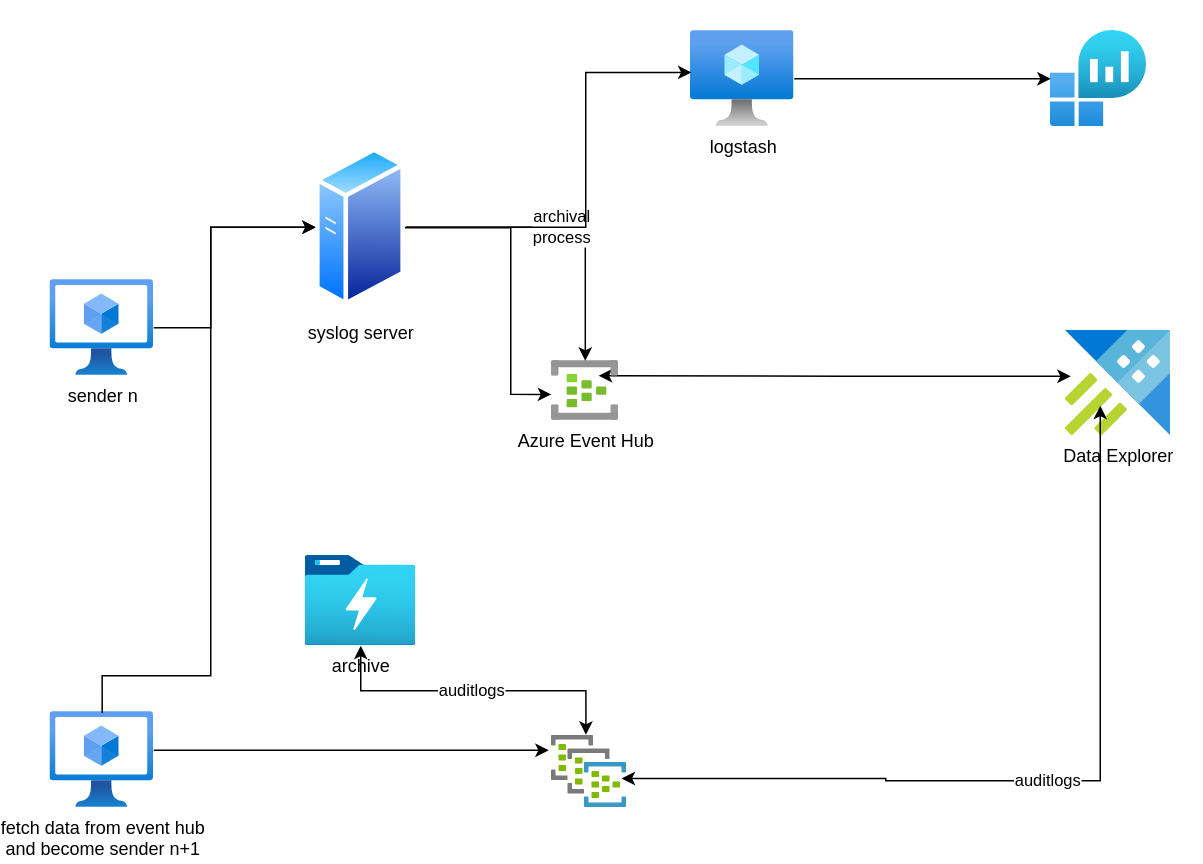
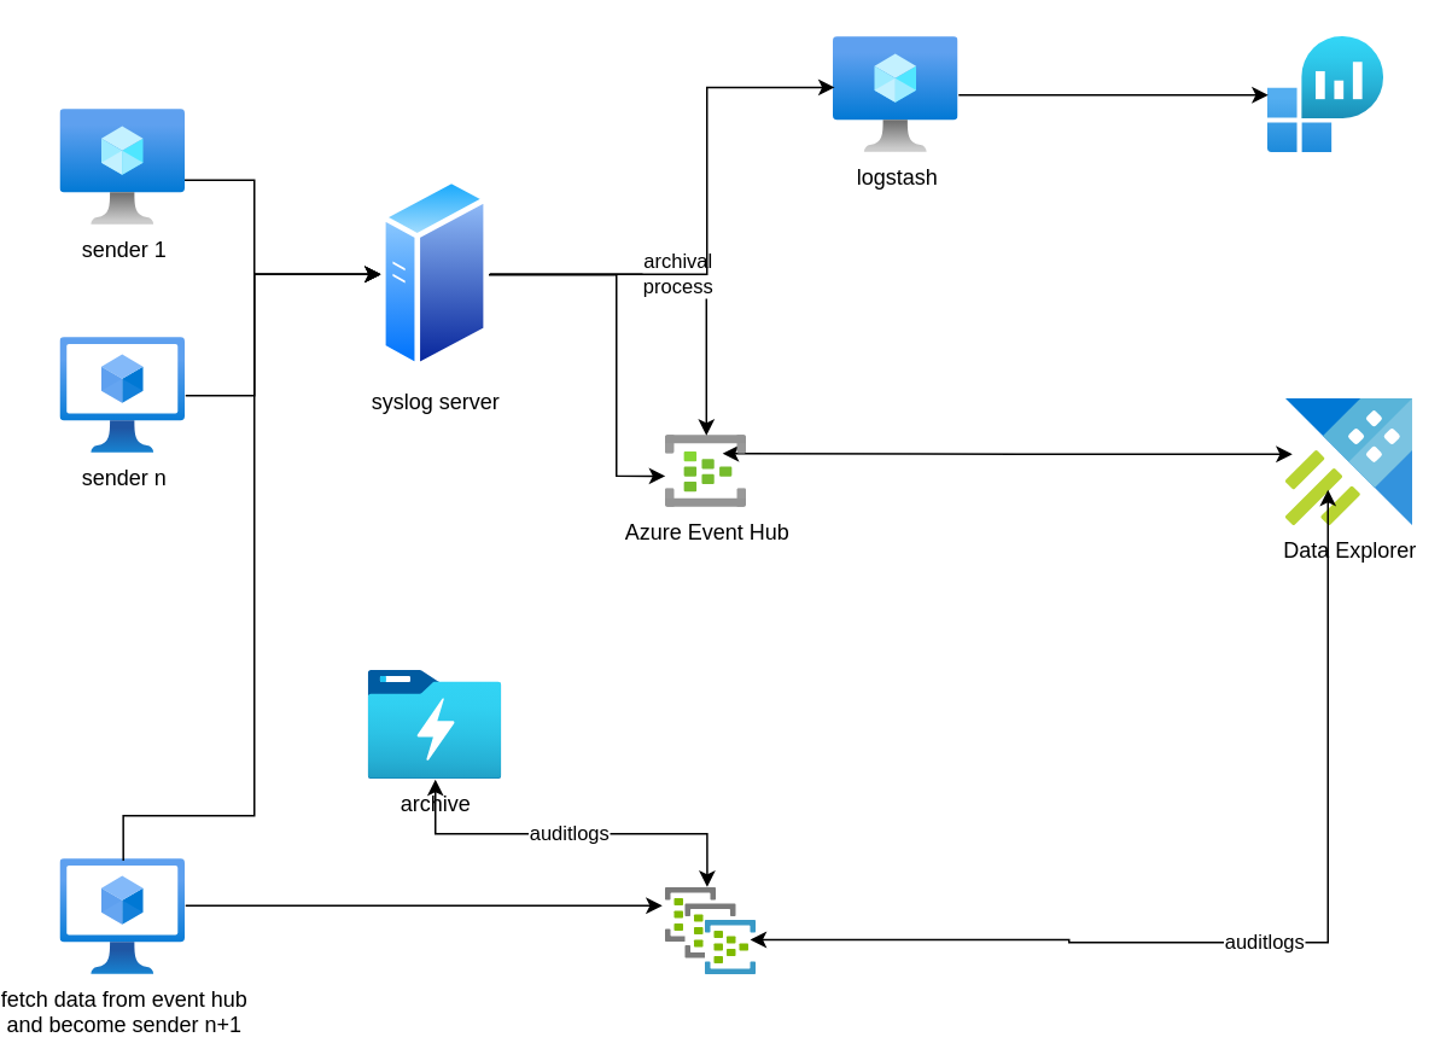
  <mxCell id="0" />
  <mxCell id="1" parent="0" />
  <mxCell id="2" style="edgeStyle=orthogonalEdgeStyle;rounded=0;orthogonalLoop=1;jettySize=auto;html=1;" edge="1" parent="1" source="11" target="13"><mxGeometry relative="1" as="geometry"><mxPoint x="91.21" y="227.5" as="sourcePoint" /><mxPoint x="167" y="151" as="targetPoint" /><Array as="points"><mxPoint x="127" y="218" /><mxPoint x="127" y="151" /></Array></mxGeometry></mxCell>
  <mxCell id="3" value="Data Explorer" style="image;sketch=0;aspect=fixed;html=1;points=[];align=center;fontSize=12;image=img/lib/mscae/Azure_Data_Explorer_Clusters.svg;" parent="1" vertex="1"><mxGeometry x="697" y="220" width="70" height="70" as="geometry" /></mxCell>
  <mxCell id="4" value="" style="edgeStyle=orthogonalEdgeStyle;rounded=0;orthogonalLoop=1;jettySize=auto;html=1;exitX=0.048;exitY=0.433;exitDx=0;exitDy=0;entryX=0.701;entryY=0.25;entryDx=0;entryDy=0;entryPerimeter=0;exitPerimeter=0;endArrow=classic;endFill=1;startArrow=classic;startFill=1;" parent="1" source="3" target="7" edge="1"><mxGeometry relative="1" as="geometry"><mxPoint x="1292" y="280" as="sourcePoint" /><mxPoint x="1178.33" y="280" as="targetPoint" /></mxGeometry></mxCell>
+ <mxCell id="5" style="edgeStyle=orthogonalEdgeStyle;rounded=0;orthogonalLoop=1;jettySize=auto;html=1;exitX=0.923;exitY=0.609;exitDx=0;exitDy=0;exitPerimeter=0;" parent="1" source="9" target="13" edge="1"><mxGeometry relative="1" as="geometry"><mxPoint x="81.79" y="85.8" as="sourcePoint" /><mxPoint x="167" y="151" as="targetPoint" /><Array as="points"><mxPoint x="127" y="99" /><mxPoint x="127" y="151" /></Array></mxGeometry></mxCell>
  <mxCell id="6" value="" style="image;sketch=0;aspect=fixed;html=1;points=[];align=center;fontSize=12;image=img/lib/mscae/Dedicated_Event_Hub.svg;" parent="1" vertex="1"><mxGeometry x="354.33" y="490" width="50" height="48" as="geometry" /></mxCell>
  <mxCell id="7" value="Azure Event Hub" style="image;aspect=fixed;html=1;points=[];align=center;fontSize=12;image=img/lib/azure2/analytics/Event_Hubs.svg;" parent="1" vertex="1"><mxGeometry x="354.33" y="240" width="44.67" height="40" as="geometry" /></mxCell>
  <mxCell id="8" value="archive" style="image;aspect=fixed;html=1;points=[];align=center;fontSize=12;image=img/lib/azure2/storage/Data_Lake_Storage_Gen1.svg;" vertex="1" parent="1"><mxGeometry x="190.08" y="370" width="73.84" height="60" as="geometry" /></mxCell>
+ <mxCell id="9" value="sender 1" style="image;aspect=fixed;html=1;points=[];align=center;fontSize=12;image=img/lib/azure2/compute/Virtual_Machine.svg;" vertex="1" parent="1"><mxGeometry x="20" y="60" width="69" height="64" as="geometry" /></mxCell>
  <mxCell id="10" style="edgeStyle=orthogonalEdgeStyle;rounded=0;orthogonalLoop=1;jettySize=auto;html=1;entryX=-0.007;entryY=0.561;entryDx=0;entryDy=0;entryPerimeter=0;" edge="1" parent="1" target="7"><mxGeometry relative="1" as="geometry"><mxPoint x="227" y="151.267" as="sourcePoint" /><mxPoint x="348.318" y="239.98" as="targetPoint" /><Array as="points"><mxPoint x="327" y="151" /><mxPoint x="327" y="262" /></Array></mxGeometry></mxCell>
  <mxCell id="11" value="sender n" style="image;aspect=fixed;html=1;points=[];align=center;fontSize=12;image=img/lib/azure2/compute/Virtual_Machines_Classic.svg;" vertex="1" parent="1"><mxGeometry x="20" y="186" width="69" height="64" as="geometry" /></mxCell>
  <mxCell id="12" value="archival&lt;div&gt;process&lt;/div&gt;" style="edgeStyle=orthogonalEdgeStyle;rounded=0;orthogonalLoop=1;jettySize=auto;html=1;" edge="1" parent="1" source="13" target="7"><mxGeometry relative="1" as="geometry"><mxPoint x="215" y="199" as="sourcePoint" /></mxGeometry></mxCell>
  <mxCell id="13" value="syslog server" style="image;aspect=fixed;perimeter=ellipsePerimeter;html=1;align=center;shadow=0;dashed=0;spacingTop=3;image=img/lib/active_directory/generic_server.svg;" vertex="1" parent="1"><mxGeometry x="197" y="97.43" width="60" height="107.14" as="geometry" /></mxCell>
  <mxCell id="14" value="&lt;div&gt;fetch data from event hub&lt;/div&gt;&lt;div&gt;and become sender n+1&lt;/div&gt;" style="image;aspect=fixed;html=1;points=[];align=center;fontSize=12;image=img/lib/azure2/compute/Virtual_Machines_Classic.svg;" vertex="1" parent="1"><mxGeometry x="20" y="474" width="69" height="64" as="geometry" /></mxCell>
  <mxCell id="15" value="" style="edgeStyle=orthogonalEdgeStyle;rounded=0;orthogonalLoop=1;jettySize=auto;html=1;exitX=-0.04;exitY=0.201;exitDx=0;exitDy=0;exitPerimeter=0;endArrow=none;endFill=0;startArrow=classic;startFill=1;" edge="1" parent="1" source="6" target="14"><mxGeometry relative="1" as="geometry"><mxPoint x="710" y="260" as="sourcePoint" /><mxPoint x="398" y="260" as="targetPoint" /><Array as="points"><mxPoint x="147" y="500" /><mxPoint x="147" y="500" /></Array></mxGeometry></mxCell>
  <mxCell id="16" value="auditlogs" style="edgeStyle=orthogonalEdgeStyle;rounded=0;orthogonalLoop=1;jettySize=auto;html=1;exitX=0.048;exitY=0.433;exitDx=0;exitDy=0;entryX=0.931;entryY=0.593;entryDx=0;entryDy=0;entryPerimeter=0;exitPerimeter=0;endArrow=classic;endFill=1;startArrow=classic;startFill=1;" edge="1" parent="1" target="6"><mxGeometry relative="1" as="geometry"><mxPoint x="720" y="270" as="sourcePoint" /><mxPoint x="408" y="270" as="targetPoint" /><Array as="points"><mxPoint x="720" y="520" /><mxPoint x="577" y="520" /><mxPoint x="577" y="519" /></Array></mxGeometry></mxCell>
  <mxCell id="17" value="auditlogs" style="edgeStyle=orthogonalEdgeStyle;rounded=0;orthogonalLoop=1;jettySize=auto;html=1;exitX=0.456;exitY=-0.014;exitDx=0;exitDy=0;exitPerimeter=0;endArrow=classic;endFill=1;startArrow=classic;startFill=1;" edge="1" parent="1" source="6" target="8"><mxGeometry relative="1" as="geometry"><mxPoint x="730" y="280" as="sourcePoint" /><mxPoint x="418" y="280" as="targetPoint" /></mxGeometry></mxCell>
  <mxCell id="18" style="edgeStyle=orthogonalEdgeStyle;rounded=0;orthogonalLoop=1;jettySize=auto;html=1;exitX=0.502;exitY=0.014;exitDx=0;exitDy=0;exitPerimeter=0;entryX=0;entryY=0.5;entryDx=0;entryDy=0;" edge="1" parent="1" source="14" target="13"><mxGeometry relative="1" as="geometry"><mxPoint x="99" y="228" as="sourcePoint" /><mxPoint x="187" y="161" as="targetPoint" /><Array as="points"><mxPoint x="55" y="450" /><mxPoint x="127" y="450" /><mxPoint x="127" y="151" /></Array></mxGeometry></mxCell>
  <mxCell id="19" value="" style="image;aspect=fixed;html=1;points=[];align=center;fontSize=12;image=img/lib/azure2/analytics/Log_Analytics_Workspaces.svg;" vertex="1" parent="1"><mxGeometry x="687" y="20" width="64" height="64" as="geometry" /></mxCell>
  <mxCell id="20" value="" style="edgeStyle=orthogonalEdgeStyle;rounded=0;orthogonalLoop=1;jettySize=auto;html=1;" edge="1" parent="1" source="21" target="19"><mxGeometry relative="1" as="geometry"><mxPoint x="481.5" y="164" as="targetPoint" /></mxGeometry></mxCell>
  <mxCell id="21" value="logstash" style="image;aspect=fixed;html=1;points=[];align=center;fontSize=12;image=img/lib/azure2/compute/Virtual_Machine.svg;" vertex="1" parent="1"><mxGeometry x="447" y="20" width="69" height="64" as="geometry" /></mxCell>
  <mxCell id="22" value="" style="edgeStyle=orthogonalEdgeStyle;rounded=0;orthogonalLoop=1;jettySize=auto;html=1;entryX=0.008;entryY=0.434;entryDx=0;entryDy=0;entryPerimeter=0;" edge="1" parent="1" source="13" target="21"><mxGeometry relative="1" as="geometry"><mxPoint x="526" y="62" as="sourcePoint" /><mxPoint x="697" y="62" as="targetPoint" /><Array as="points"><mxPoint x="377" y="151" /><mxPoint x="377" y="48" /></Array></mxGeometry></mxCell>
